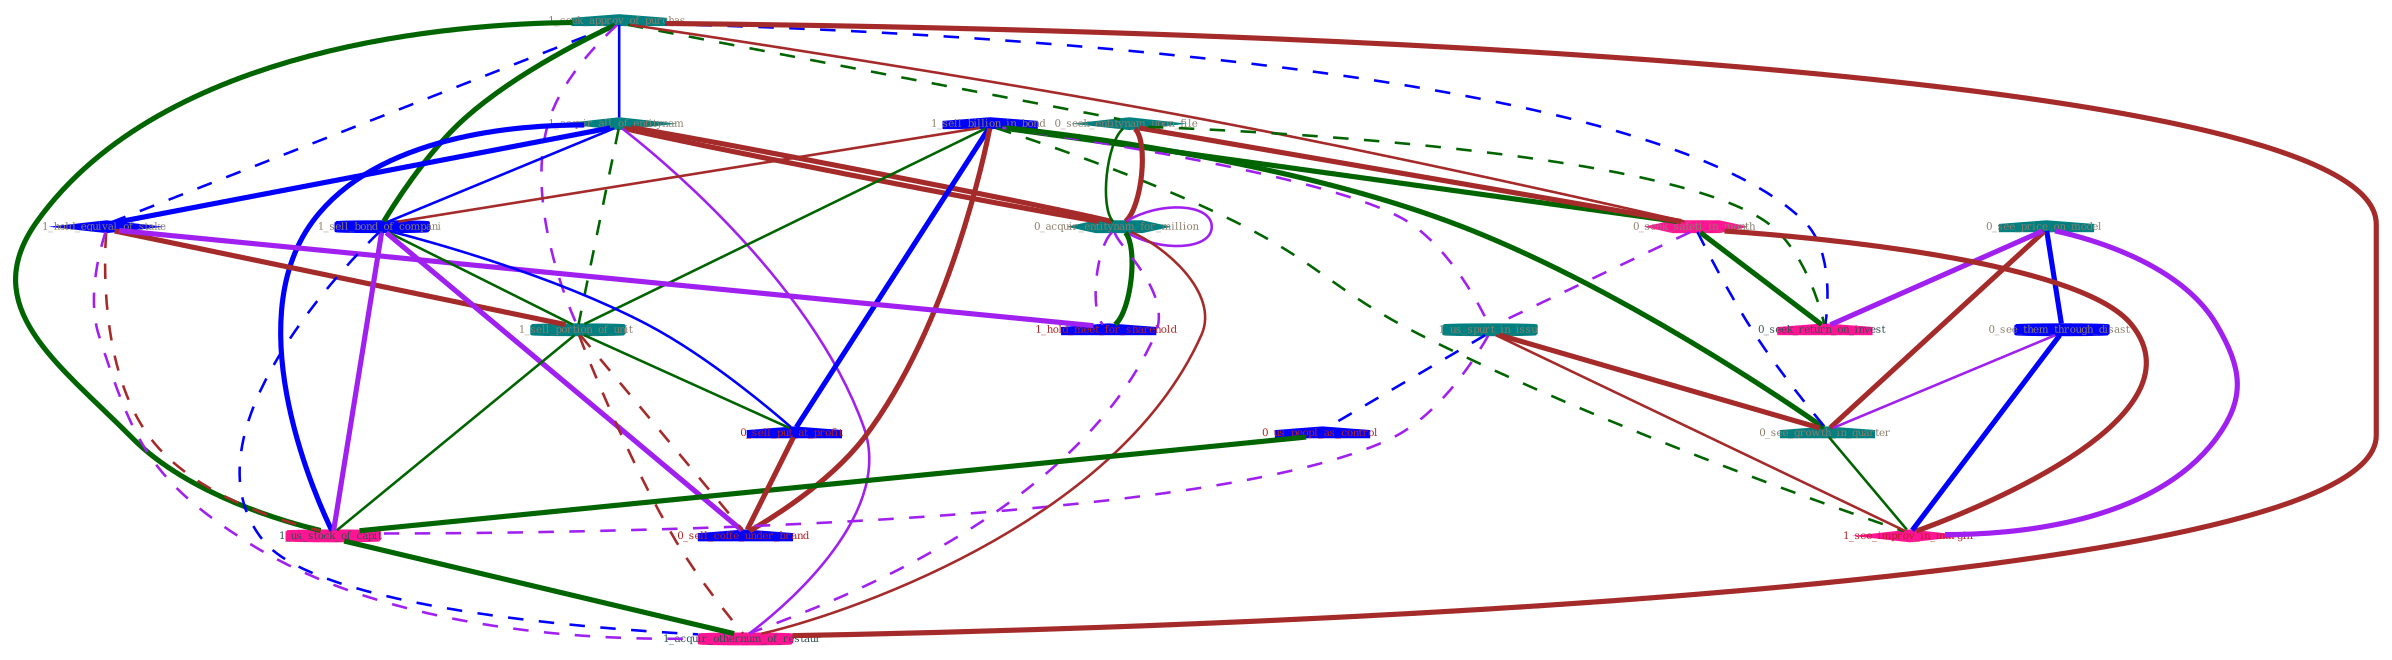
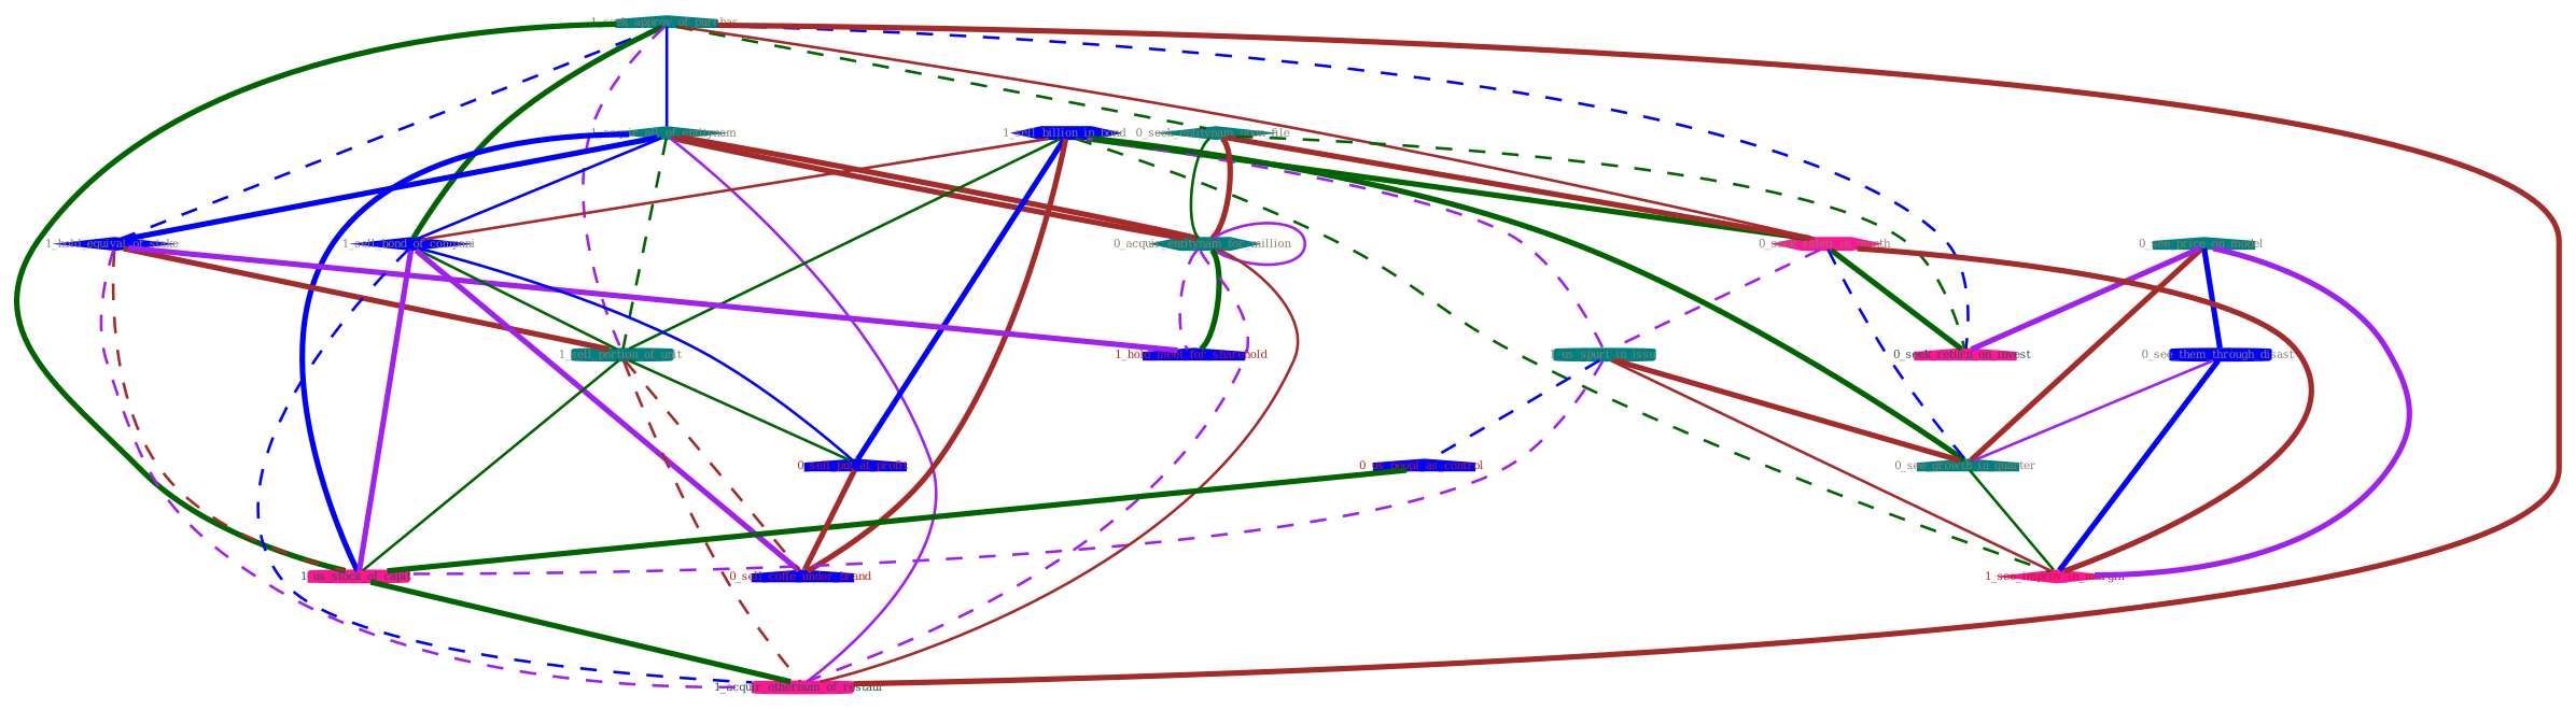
  graph {
    node [color=teal fixedsize=true fontcolor="#8b7d6b" fontsize=4 shape=house style=filled]
    edge [color=darkgreen style=bold w=1]
    "1_seek_approv_of_purchas " [height=.06 width=.5]
    "1_acquir_all_of_entitynam " [height=.06 shape=diamond width=.5]
-   "1_sell_billion_in_bond " [color=blue height=.06 width=.5]
+   "1_sell_billion_in_bond " [color=blue height=.06 shape=hexagon width=.5]
    "0_see_price_on_model " [height=.06 width=.5]
    "1_hold_equival_of_stake " [color=blue height=.06 shape=diamond width=.5]
    "0_seek_entitynam_upon_file " [height=.06 shape=diamond width=.5]
    "0_seek_safeti_in_month " [color=deeppink height=.06 shape=hexagon width=.5]
    "0_see_them_through_disast " [color=blue height=.06 shape=cylinder width=.5]
    "1_us_spurt_in_issu " [height=.06 shape=cylinder width=.5]
-   "1_sell_bond_of_compani " [color=blue height=.06 shape=cylinder width=.5]
+   "1_sell_bond_of_compani " [color=blue height=.06 shape=diamond width=.5]
    "1_sell_portion_of_unit " [height=.06 shape=cylinder width=.5]
    "0_acquir_entitynam_for_million " [height=.06 shape=hexagon width=.5]
    "0_see_growth_in_quarter " [height=.06 width=.5]
    "0_us_peopl_as_control " [color=blue fontcolor="#b22222" height=.06 width=.5]
    "0_sell_put_at_profit " [color=blue fontcolor="#b22222" height=.06 width=.5]
    "1_see_improv_in_margin " [color=deeppink fontcolor="#b22222" height=.06 shape=diamond width=.5]
    "0_sell_coffe_under_brand " [color=blue fontcolor="#b22222" height=.06 width=.5]
    "1_hold_meet_for_sharehold " [color=blue fontcolor="#b22222" height=.06 width=.5]
    "0_seek_return_on_invest " [color=deeppink fontcolor="#2f4f4f" height=.06 width=.5]
    "1_us_stock_of_capit " [color=deeppink fontcolor="#2f4f4f" height=.06 shape=cylinder width=.5]
    "1_acquir_othernum_of_restaur " [color=deeppink fontcolor="#2f4f4f" height=.06 shape=cylinder width=.5]
    subgraph sub_1 {
      "1_seek_approv_of_purchas "
      "1_acquir_all_of_entitynam "
      "1_sell_billion_in_bond "
      "0_see_price_on_model "
      "1_hold_equival_of_stake "
      "0_seek_entitynam_upon_file "
      "0_seek_safeti_in_month "
      "0_see_them_through_disast "
      "1_us_spurt_in_issu "
      "1_sell_bond_of_compani "
      "1_sell_portion_of_unit "
      "0_acquir_entitynam_for_million "
      "0_see_growth_in_quarter "
    }
    subgraph sub_2 {
      "0_us_peopl_as_control "
      "0_sell_put_at_profit "
      "1_see_improv_in_margin "
      "0_sell_coffe_under_brand "
      "1_hold_meet_for_sharehold "
    }
    "1_seek_approv_of_purchas " -- "1_acquir_all_of_entitynam " [color=blue style=solid]
    "1_seek_approv_of_purchas " -- "1_hold_equival_of_stake " [color=blue style=dashed]
    "1_seek_approv_of_purchas " -- "0_seek_entitynam_upon_file " [style=dashed]
    "1_seek_approv_of_purchas " -- "0_seek_safeti_in_month " [color=brown style=solid]
    "1_seek_approv_of_purchas " -- "1_sell_bond_of_compani "
    "1_seek_approv_of_purchas " -- "1_sell_portion_of_unit " [color=purple style=dashed]
    "1_seek_approv_of_purchas " -- "0_seek_return_on_invest " [color=blue style=dashed]
    "1_seek_approv_of_purchas " -- "1_us_stock_of_capit "
    "1_seek_approv_of_purchas " -- "1_acquir_othernum_of_restaur " [color=brown]
    "1_acquir_all_of_entitynam " -- "1_hold_equival_of_stake " [color=blue]
    "1_acquir_all_of_entitynam " -- "1_sell_bond_of_compani " [color=blue style=solid]
    "1_acquir_all_of_entitynam " -- "1_sell_portion_of_unit " [style=dashed]
    "1_acquir_all_of_entitynam " -- "0_acquir_entitynam_for_million " [color=brown]
    "1_acquir_all_of_entitynam " -- "0_acquir_entitynam_for_million " [color=brown]
    "1_acquir_all_of_entitynam " -- "1_us_stock_of_capit " [color=blue]
    "1_acquir_all_of_entitynam " -- "1_acquir_othernum_of_restaur " [color=purple style=solid w=2]
    "1_sell_billion_in_bond " -- "0_seek_safeti_in_month "
    "1_sell_billion_in_bond " -- "1_us_spurt_in_issu " [color=purple style=dashed]
    "1_sell_billion_in_bond " -- "1_sell_bond_of_compani " [color=brown style=solid]
    "1_sell_billion_in_bond " -- "1_sell_portion_of_unit " [style=solid]
    "1_sell_billion_in_bond " -- "0_see_growth_in_quarter "
    "1_sell_billion_in_bond " -- "0_sell_put_at_profit " [color=blue]
    "1_sell_billion_in_bond " -- "1_see_improv_in_margin " [style=dashed]
    "1_sell_billion_in_bond " -- "0_sell_coffe_under_brand " [color=brown]
    "0_see_price_on_model " -- "0_see_them_through_disast " [color=blue]
    "0_see_price_on_model " -- "0_see_growth_in_quarter " [color=brown]
    "0_see_price_on_model " -- "1_see_improv_in_margin " [color=purple]
    "0_see_price_on_model " -- "0_seek_return_on_invest " [color=purple]
    "1_hold_equival_of_stake " -- "1_sell_portion_of_unit " [color=brown]
    "1_hold_equival_of_stake " -- "1_hold_meet_for_sharehold " [color=purple]
    "1_hold_equival_of_stake " -- "1_us_stock_of_capit " [color=brown style=dashed]
    "1_hold_equival_of_stake " -- "1_acquir_othernum_of_restaur " [color=purple style=dashed]
    "0_seek_entitynam_upon_file " -- "0_seek_safeti_in_month " [color=brown]
    "0_seek_entitynam_upon_file " -- "0_acquir_entitynam_for_million " [style=solid]
    "0_seek_entitynam_upon_file " -- "0_acquir_entitynam_for_million " [color=brown]
    "0_seek_entitynam_upon_file " -- "0_seek_return_on_invest " [style=dashed]
    "0_seek_safeti_in_month " -- "1_us_spurt_in_issu " [color=purple style=dashed]
    "0_seek_safeti_in_month " -- "0_see_growth_in_quarter " [color=blue style=dashed]
    "0_seek_safeti_in_month " -- "1_see_improv_in_margin " [color=brown]
    "0_seek_safeti_in_month " -- "0_seek_return_on_invest "
    "0_see_them_through_disast " -- "0_see_growth_in_quarter " [color=purple style=solid]
    "0_see_them_through_disast " -- "1_see_improv_in_margin " [color=blue]
    "1_us_spurt_in_issu " -- "0_see_growth_in_quarter " [color=brown]
    "1_us_spurt_in_issu " -- "0_us_peopl_as_control " [color=blue style=dashed]
    "1_us_spurt_in_issu " -- "1_see_improv_in_margin " [color=brown style=solid]
    "1_us_spurt_in_issu " -- "1_us_stock_of_capit " [color=purple style=dashed]
    "1_sell_bond_of_compani " -- "1_sell_portion_of_unit " [style=solid w=2]
    "1_sell_bond_of_compani " -- "0_sell_put_at_profit " [color=blue style=solid]
    "1_sell_bond_of_compani " -- "0_sell_coffe_under_brand " [color=purple]
    "1_sell_bond_of_compani " -- "1_us_stock_of_capit " [color=purple]
    "1_sell_bond_of_compani " -- "1_acquir_othernum_of_restaur " [color=blue style=dashed]
    "1_sell_portion_of_unit " -- "0_sell_put_at_profit " [style=solid]
    "1_sell_portion_of_unit " -- "0_sell_coffe_under_brand " [color=brown style=dashed]
    "1_sell_portion_of_unit " -- "1_us_stock_of_capit " [style=solid]
    "1_sell_portion_of_unit " -- "1_acquir_othernum_of_restaur " [color=brown style=dashed]
    "0_acquir_entitynam_for_million " -- "0_acquir_entitynam_for_million " [color=purple style=solid w=4]
    "0_acquir_entitynam_for_million " -- "1_hold_meet_for_sharehold " [color=purple style=dashed]
    "0_acquir_entitynam_for_million " -- "1_hold_meet_for_sharehold "
    "0_acquir_entitynam_for_million " -- "1_acquir_othernum_of_restaur " [color=purple style=dashed]
    "0_acquir_entitynam_for_million " -- "1_acquir_othernum_of_restaur " [color=brown style=solid]
    "0_see_growth_in_quarter " -- "1_see_improv_in_margin " [style=solid w=2]
    "0_us_peopl_as_control " -- "1_us_stock_of_capit "
    "0_sell_put_at_profit " -- "0_sell_coffe_under_brand " [color=brown]
    "1_us_stock_of_capit " -- "1_acquir_othernum_of_restaur "
  }
